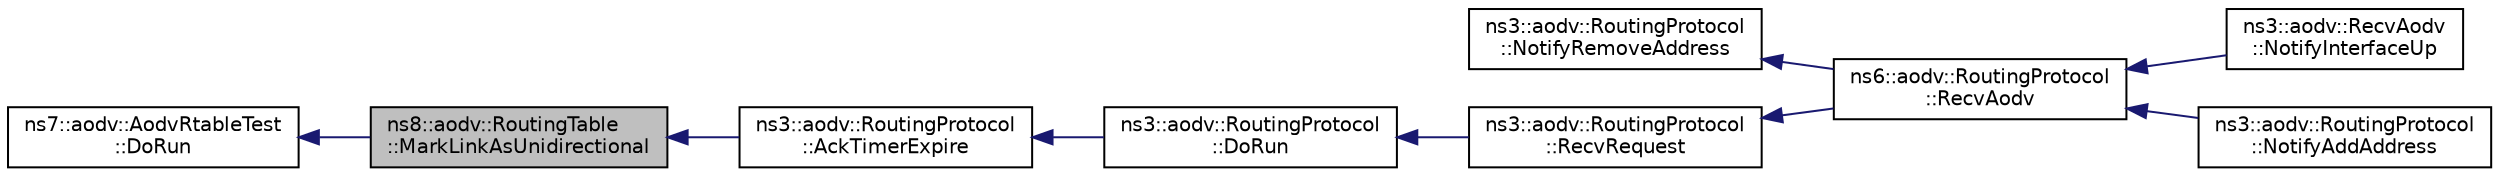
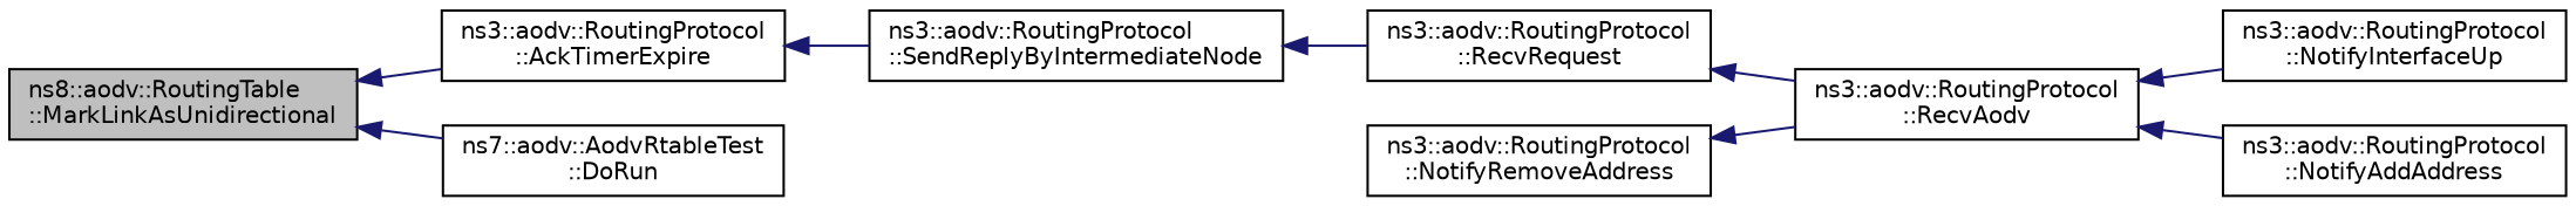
  digraph {
    rankdir=LR
    node [color=black fillcolor=white fontname=Helvetica fontsize=10 shape=record style=filled]
    edge [color=midnightblue dir=back fontname=Helvetica fontsize=10 labelfontname=Helvetica labelfontsize=10 style=solid]
    n1 [fillcolor=grey75 fontcolor=black height=0.2 label="ns8::aodv::RoutingTable\l::MarkLinkAsUnidirectional" width=0.4]
    n2 [height=0.2 label="ns3::aodv::RoutingProtocol\l::AckTimerExpire" width=0.4]
    n3 [height=0.2 label="ns7::aodv::AodvRtableTest\l::DoRun" width=0.4]
-   n4 [height=0.2 label="ns3::aodv::RoutingProtocol\l::DoRun" width=0.4]
+   n4 [height=0.2 label="ns3::aodv::RoutingProtocol\l::SendReplyByIntermediateNode" width=0.4]
    n5 [height=0.2 label="ns3::aodv::RoutingProtocol\l::RecvRequest" width=0.4]
-   n6 [height=0.2 label="ns6::aodv::RoutingProtocol\l::RecvAodv" width=0.4]
-   n7 [height=0.2 label="ns3::aodv::RecvAodv\l::NotifyInterfaceUp" width=0.4]
+   n6 [height=0.2 label="ns3::aodv::RoutingProtocol\l::RecvAodv" width=0.4]
+   n7 [height=0.2 label="ns3::aodv::RoutingProtocol\l::NotifyInterfaceUp" width=0.4]
    n8 [height=0.2 label="ns3::aodv::RoutingProtocol\l::NotifyAddAddress" width=0.4]
    n9 [height=0.2 label="ns3::aodv::RoutingProtocol\l::NotifyRemoveAddress" width=0.4]
    n1 -> n2
-   n3 -> n1
+   n1 -> n3
    n2 -> n4
    n4 -> n5
    n5 -> n6
    n6 -> n7
    n6 -> n8
    n9 -> n6
  }
